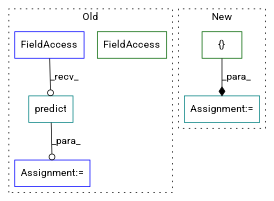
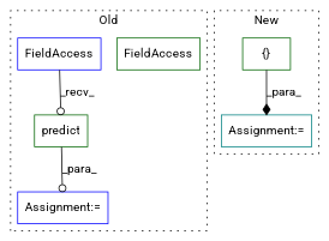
  digraph {
    fontname=Roboto
    node [a=7 l=1 s=9034 shape=box color=teal fontname=Roboto]
    edge [arrowhead=odot fontname=Roboto]
-   n1 [a=32 l="8,1" label=predict s="9049,9077"]
+   n1 [a=32 l="8,1" label=predict s="9049,9077" color=darkgreen]
    n2 [label="Assignment:=" s=9178 color=blue]
    n3 [a=22 l=14 label=FieldAccess color=darkgreen]
    n4 [a=22 l=14 label=FieldAccess color=blue]
    n5 [a=4 l=2 label="{}" s=7058 color=darkgreen]
    n6 [label="Assignment:=" s=7048]
    subgraph cluster_1 {
      label=Old
      style=dotted
      n1
      n2
      n3
      n4
    }
    subgraph cluster_2 {
      label=New
      style=dotted
      n5
      n6
    }
    n1 -> n2 [label=_para_]
    n4 -> n1 [label=_recv_]
    n5 -> n6 [label=_para_ arrowhead=diamond]
  }
